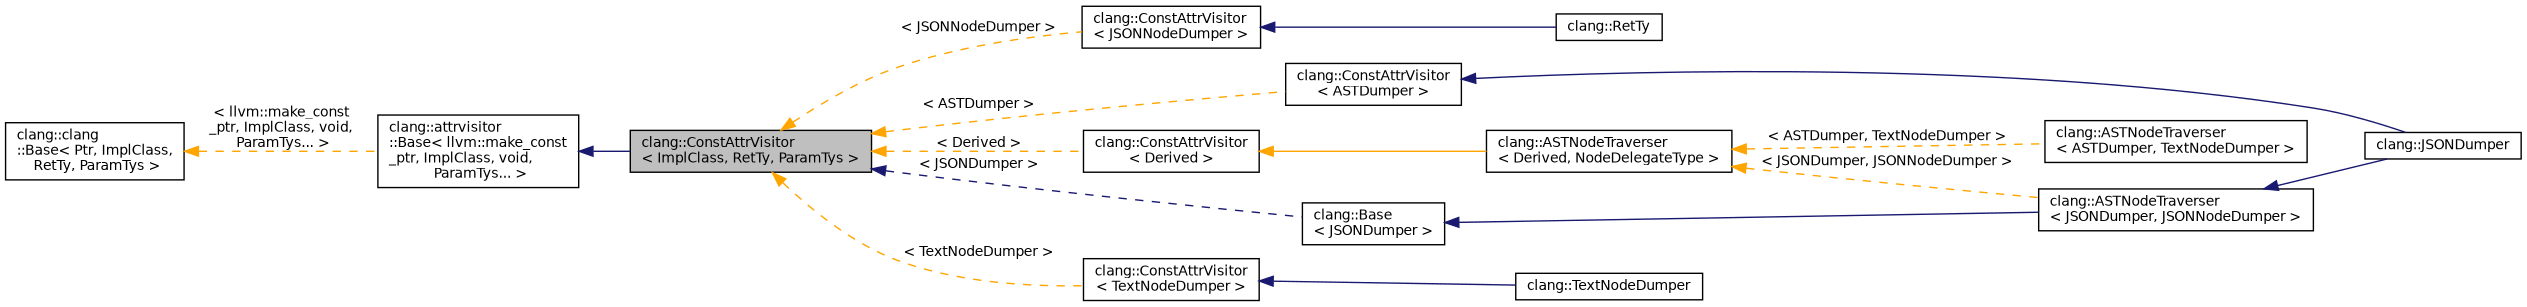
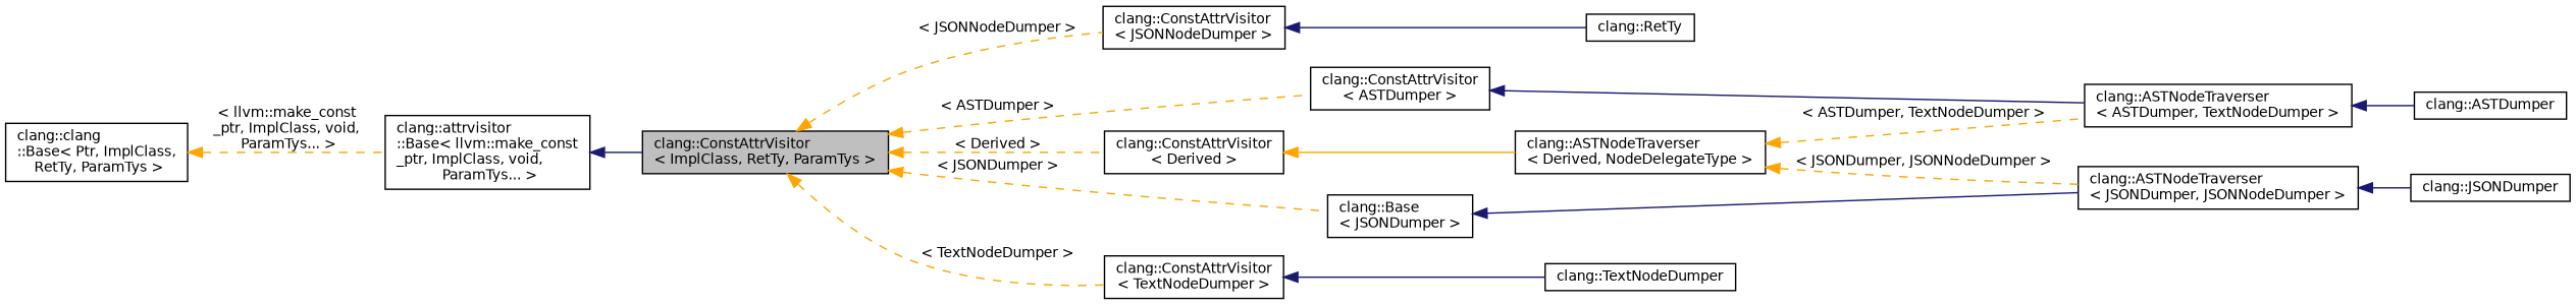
  digraph {
    rankdir=LR
    node [color=black fontname=Helvetica fontsize=10 shape=record]
    edge [color=orange dir=back fontname=Helvetica fontsize=10 labelfontname=Helvetica labelfontsize=10 style=dashed]
    n1 [fillcolor=grey75 fontcolor=black height=0.2 label="clang::ConstAttrVisitor\l\< ImplClass, RetTy, ParamTys \>" style=filled width=0.4]
    n2 [height=0.2 label="clang::ConstAttrVisitor\l\< JSONNodeDumper \>" width=0.4]
    n3 [height=0.2 label="clang::ConstAttrVisitor\l\< ASTDumper \>" width=0.4]
    n4 [height=0.2 label="clang::ConstAttrVisitor\l\< Derived \>" width=0.4]
    n5 [height=0.2 label="clang::Base\l\< JSONDumper \>" width=0.4]
    n6 [height=0.2 label="clang::ConstAttrVisitor\l\< TextNodeDumper \>" width=0.4]
    n7 [height=0.2 label="clang::RetTy" width=0.4]
    n8 [height=0.2 label="clang::ASTNodeTraverser\l\< ASTDumper, TextNodeDumper \>" width=0.4]
    n9 [height=0.2 label="clang::ASTNodeTraverser\l\< Derived, NodeDelegateType \>" width=0.4]
    n10 [height=0.2 label="clang::ASTNodeTraverser\l\< JSONDumper, JSONNodeDumper \>" width=0.4]
    n11 [height=0.2 label="clang::TextNodeDumper" width=0.4]
    n12 [height=0.2 label="clang::attrvisitor\l::Base\< llvm::make_const\l_ptr, ImplClass, void,\l ParamTys... \>" width=0.4]
    n13 [height=0.2 label="clang::clang\l::Base\< Ptr, ImplClass,\l RetTy, ParamTys \>" width=0.4]
+   n14 [height=0.2 label="clang::ASTDumper" width=0.4]
    n15 [height=0.2 label="clang::JSONDumper" width=0.4]
    n1 -> n2 [label=" \< JSONNodeDumper \>"]
    n1 -> n3 [label=" \< ASTDumper \>"]
    n1 -> n4 [label=" \< Derived \>"]
-   n1 -> n5 [color=midnightblue label=" \< JSONDumper \>"]
+   n1 -> n5 [label=" \< JSONDumper \>"]
    n1 -> n6 [label=" \< TextNodeDumper \>"]
    n2 -> n7 [color=midnightblue style=solid]
-   n3 -> n15 [color=midnightblue style=solid]
+   n3 -> n8 [color=midnightblue style=solid]
    n4 -> n9 [style=solid]
    n5 -> n10 [color=midnightblue style=solid]
    n6 -> n11 [color=midnightblue style=solid]
+   n8 -> n14 [color=midnightblue style=solid]
    n9 -> n8 [label=" \< ASTDumper, TextNodeDumper \>"]
    n9 -> n10 [label=" \< JSONDumper, JSONNodeDumper \>"]
    n10 -> n15 [color=midnightblue style=solid]
    n12 -> n1 [color=midnightblue style=solid]
    n13 -> n12 [label=" \< llvm::make_const\l_ptr, ImplClass, void,\l ParamTys... \>"]
  }
